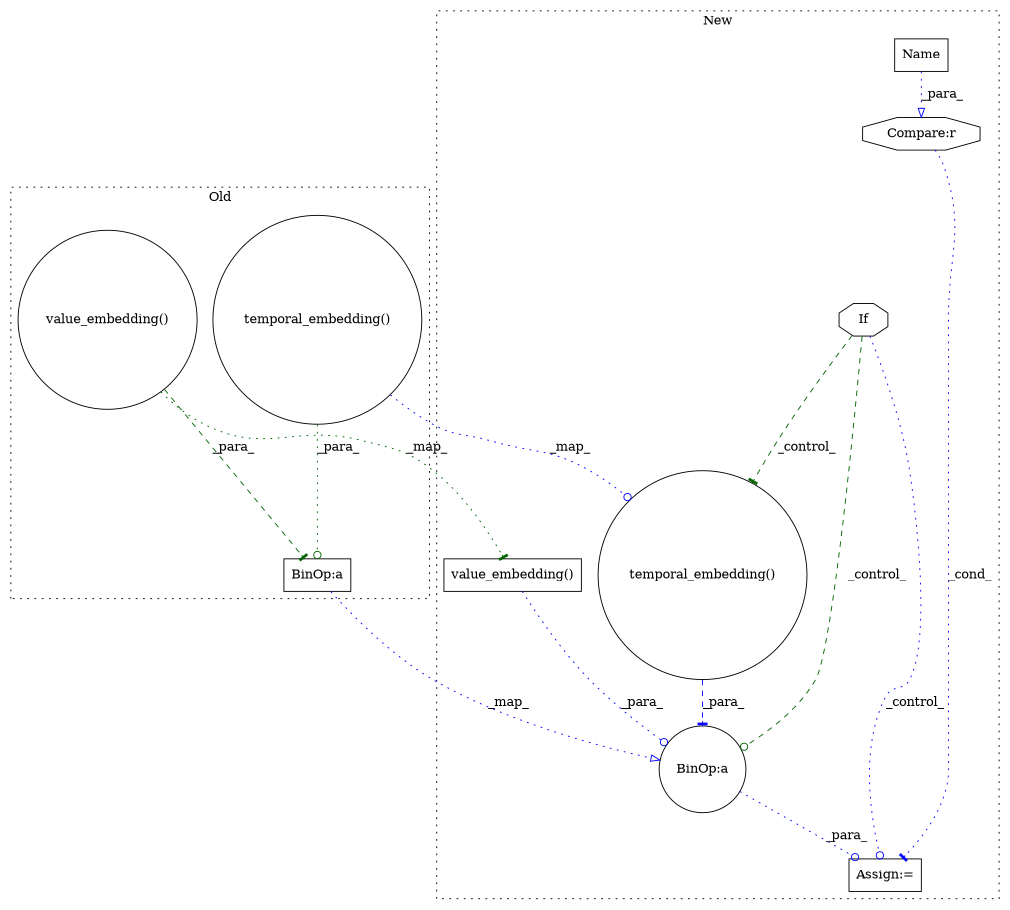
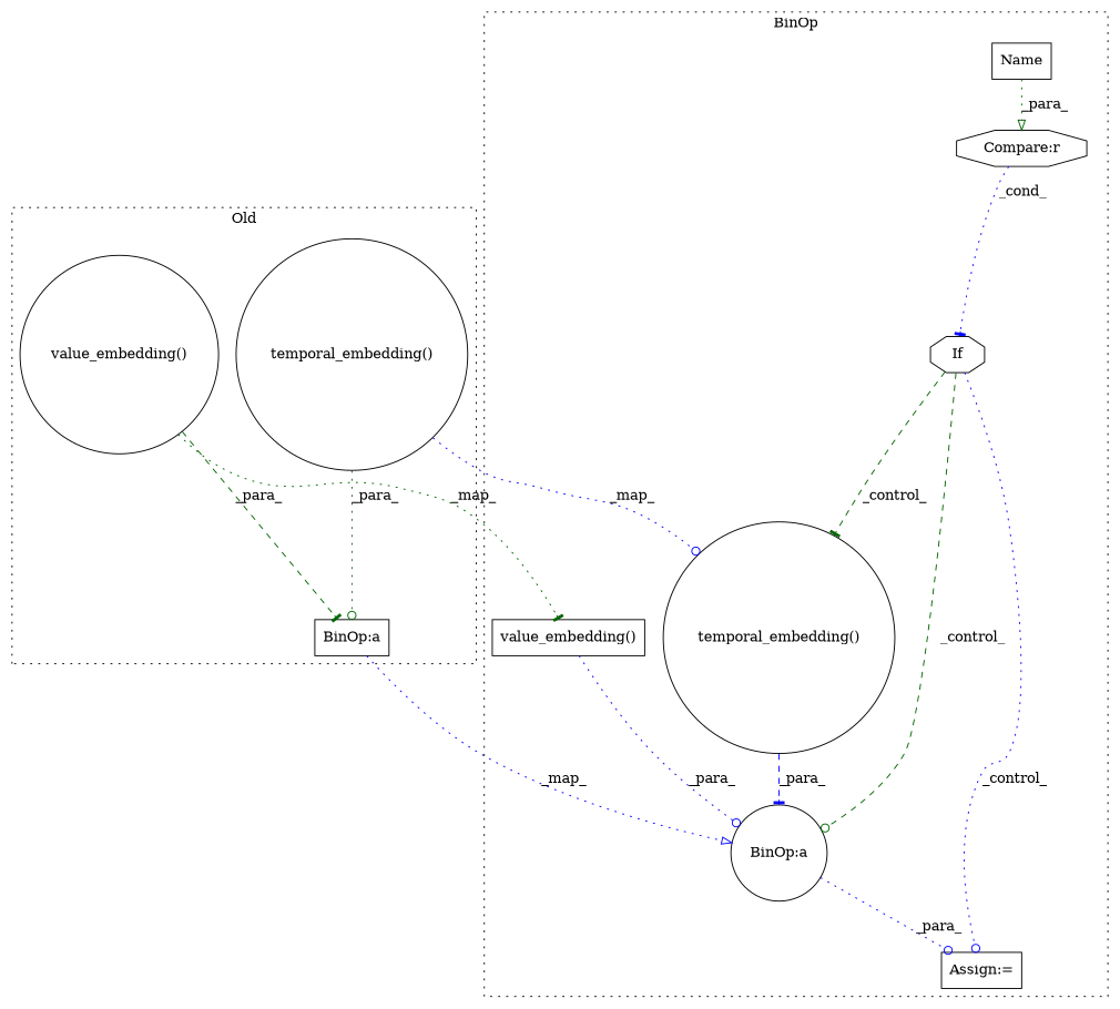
  digraph {
    node [a=75 l="24,1" s=4689 shape=circle]
    edge [arrowhead=odot color=blue style=dotted]
    n1 [label="temporal_embedding()" s="4675,4705"]
    n2 [a=82 l=51 label="BinOp:a" s=4624 shape=box]
    n3 [l="21,1" label="value_embedding()" s="4620,4642"]
    n4 [label="temporal_embedding()" s="4729,4759"]
    n5 [a=68 l=3 label="Assign:=" s=4722 shape=box]
    n6 [a=40 l=18 label="Compare:r" shape=octagon]
    n7 [a=96 l="3,14" label=If s="4686,4707" shape=octagon]
    n8 [a=82 l=3 label="BinOp:a" s=4726]
    n9 [l="21,1" label="value_embedding()" s="4625,4647" shape=box]
    n10 [a=87 l=6 label=Name shape=box]
    subgraph cluster_1 {
      label=Old
      style=dotted
      n1
      n2
      n3
    }
    subgraph cluster_2 {
-     label=New
+     label=BinOp
      style=dotted
      n4
      n5
      n6
      n7
      n8
      n9
      n10
    }
    n1 -> n2 [color=darkgreen label=_para_]
    n1 -> n4 [label=_map_]
    n2 -> n8 [arrowhead=onormal label=_map_]
    n3 -> n2 [arrowhead=tee color=darkgreen label=_para_ style=dashed]
    n3 -> n9 [arrowhead=tee color=darkgreen label=_map_]
    n4 -> n8 [arrowhead=tee label=_para_ style=dashed]
-   n6 -> n5 [arrowhead=tee label=_cond_]
+   n6 -> n7 [arrowhead=tee label=_cond_]
    n7 -> n4 [arrowhead=tee color=darkgreen label=_control_ style=dashed]
    n7 -> n5 [label=_control_]
    n7 -> n8 [color=darkgreen label=_control_ style=dashed]
    n8 -> n5 [label=_para_]
    n9 -> n8 [label=_para_]
-   n10 -> n6 [arrowhead=onormal label=_para_]
+   n10 -> n6 [arrowhead=onormal color=darkgreen label=_para_]
  }
